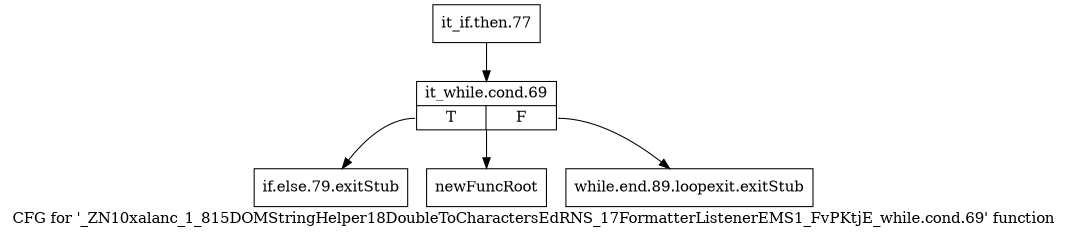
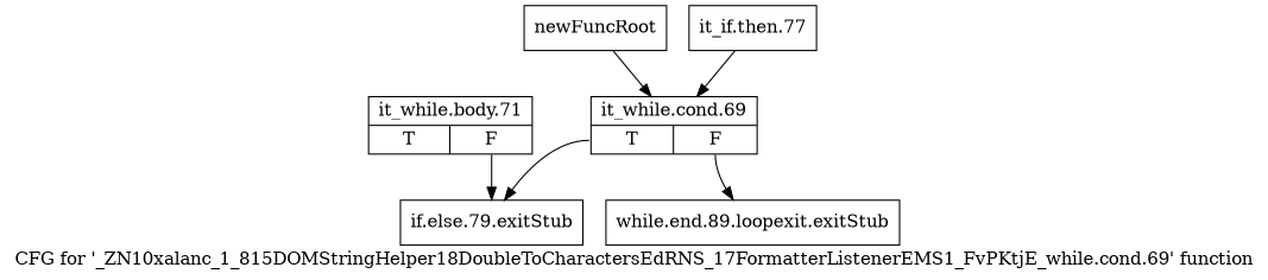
  digraph {
    label="CFG for '_ZN10xalanc_1_815DOMStringHelper18DoubleToCharactersEdRNS_17FormatterListenerEMS1_FvPKtjE_while.cond.69' function"
    node [shape=record]
    n1 [label="{newFuncRoot}"]
    n2 [label="{it_while.cond.69|{<s0>T|<s1>F}}"]
    n3 [label="{while.end.89.loopexit.exitStub}"]
    n4 [label="{if.else.79.exitStub}"]
+   n5 [label="{it_while.body.71|{<s0>T|<s1>F}}"]
    n6 [label="{it_if.then.77}"]
-   n2 -> n1
+   n1 -> n2
    n2 -> n3 [tailport=s1]
    n2 -> n4 [tailport=s0]
+   n5 -> n4 [tailport=s1]
    n6 -> n2
  }
